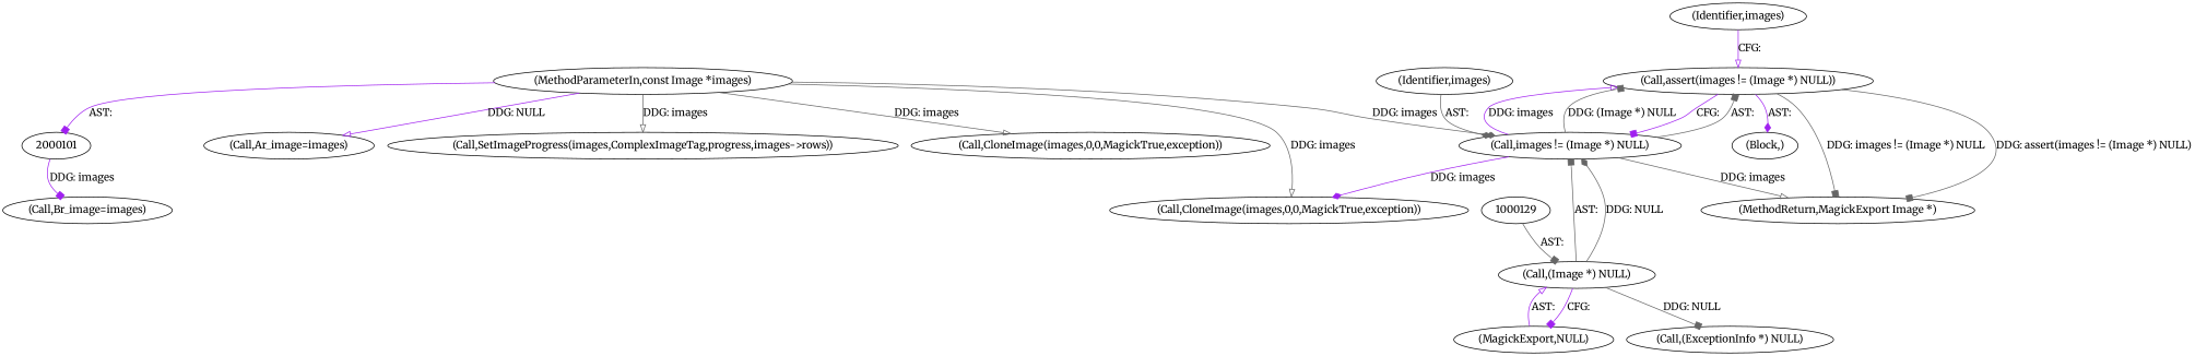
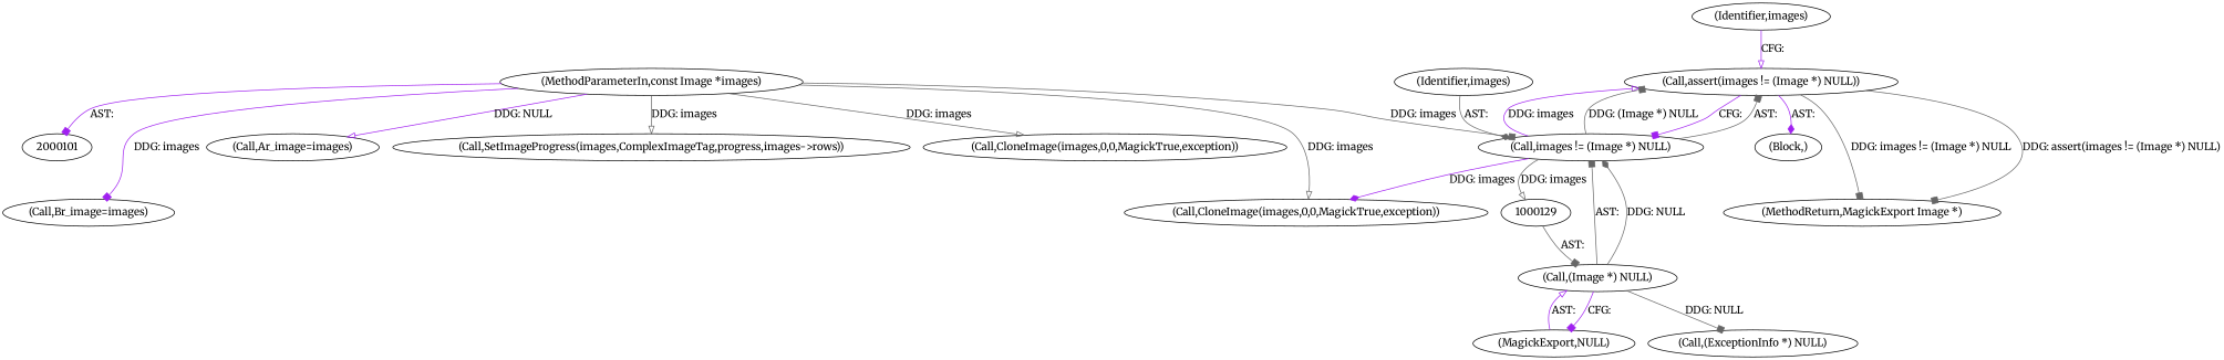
  digraph {
    fontname=Merriweather
    node [fontname=Merriweather]
    edge [arrowhead=box color=gray40 fontname=Merriweather]
    n1 [label="(Call,assert(images != (Image *) NULL))"]
    n2 [label="(Call,images != (Image *) NULL)"]
    n3 [label="(Block,)"]
    n4 [label="(MethodReturn,MagickExport Image *)"]
    n5 [label="(Call,CloneImage(images,0,0,MagickTrue,exception))"]
    n6 [label="(Call,(Image *) NULL)"]
    n7 [label="(MagickExport,NULL)"]
    n8 [label="(Call,(ExceptionInfo *) NULL)"]
    n9 [label="(MethodParameterIn,const Image *images)"]
    n10 [label="(Call,Br_image=images)"]
    n11 [label="(Call,Ar_image=images)"]
    n12 [label="(Call,SetImageProgress(images,ComplexImageTag,progress,images->rows))"]
    n13 [label="(Call,CloneImage(images,0,0,MagickTrue,exception))"]
    n14 [label=2000101]
    n15 [label="(Identifier,images)"]
    n16 [label="(Identifier,images)"]
    1000129
    n1 -> n2 [color=purple label="CFG: "]
    n1 -> n3 [arrowhead=diamond color=purple label="AST: "]
    n1 -> n4 [label="DDG: images != (Image *) NULL"]
    n1 -> n4 [label="DDG: assert(images != (Image *) NULL)"]
    n2 -> n1 [label="AST: "]
    n2 -> n1 [arrowhead=onormal color=purple label="DDG: images"]
    n2 -> n1 [label="DDG: (Image *) NULL"]
-   n2 -> n4 [arrowhead=onormal label="DDG: images"]
+   n2 -> 1000129 [arrowhead=onormal label="DDG: images"]
    n2 -> n5 [arrowhead=diamond color=purple label="DDG: images"]
    n6 -> n2 [label="AST: "]
    n6 -> n2 [arrowhead=diamond label="DDG: NULL"]
    n6 -> n7 [color=purple label="CFG: "]
    n6 -> n8 [label="DDG: NULL"]
    n7 -> n6 [arrowhead=onormal color=purple label="AST: "]
-   n9 -> n2 [arrowhead=diamond label="DDG: images"]
+   n9 -> n2 [label="DDG: images"]
    n9 -> n5 [arrowhead=onormal label="DDG: images"]
-   n14 -> n10 [color=purple label="DDG: images"]
+   n9 -> n10 [color=purple label="DDG: images"]
    n9 -> n11 [arrowhead=onormal color=purple label="DDG: NULL"]
    n9 -> n12 [arrowhead=onormal label="DDG: images"]
    n9 -> n13 [arrowhead=onormal label="DDG: images"]
    n9 -> n14 [color=purple label="AST: "]
    n15 -> n1 [arrowhead=onormal color=purple label="CFG: "]
    n16 -> n2 [arrowhead=diamond label="AST: "]
    1000129 -> n6 [label="AST: "]
  }
